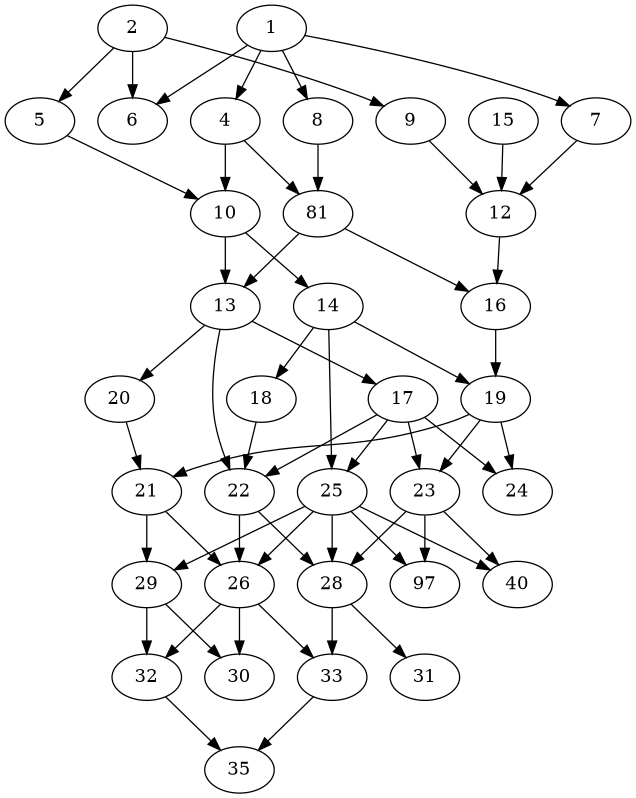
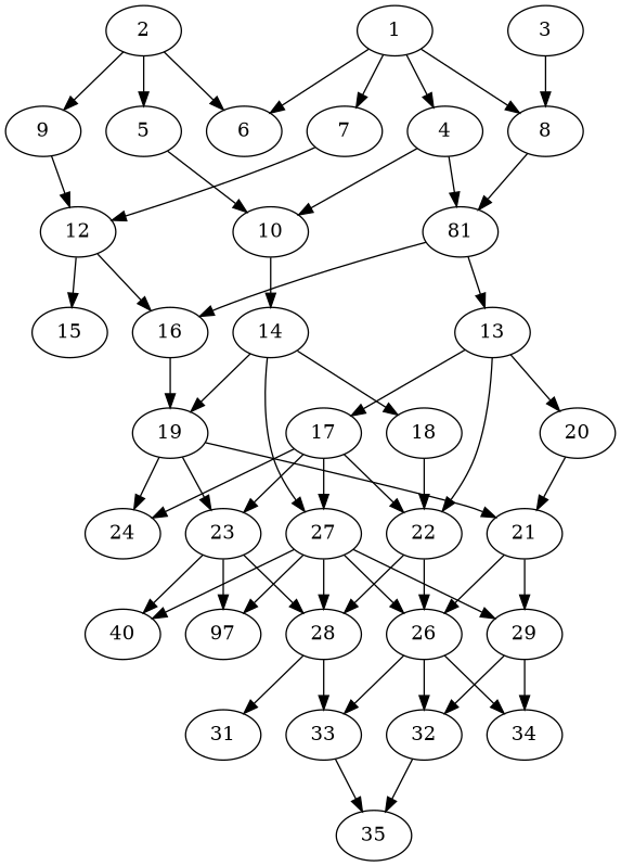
  digraph {
    node [alpha=0.16]
    1 [alpha=0.06 expect_size=19603456]
    4 [alpha=0.11 expect_size=45383680]
    6 [alpha=0.18 expect_size=5253120]
    7 [alpha=0.10 expect_size=19286016]
    8 [alpha=0.09 expect_size=43673600]
    10 [alpha=0.00 expect_size=28341248]
    n7 [expect_size=17728512 label=81]
    12 [alpha=0.01 expect_size=32318464]
    13 [alpha=0.08 expect_size=46011392]
    14 [expect_size=49115136]
    16 [alpha=0.19 expect_size=37917696]
    15 [expect_size=27341824]
    2 [alpha=0.06 expect_size=12372992]
    5 [alpha=0.04 expect_size=46483456]
    9 [expect_size=51422208]
+   3 [alpha=0.01 expect_size=9031680]
    17 [alpha=0.12 expect_size=34129920]
    20 [alpha=0.08 expect_size=22566912]
    22 [alpha=0.00 expect_size=13722624]
    18 [alpha=0.06 expect_size=9370624]
    19 [alpha=0.09 expect_size=31252480]
-   25 [alpha=0.20 expect_size=26667008]
+   25 [alpha=0.20 expect_size=26667008 label=27]
    23 [alpha=0.10 expect_size=16633856]
    24 [expect_size=36103168]
    21 [alpha=0.12 expect_size=22920192]
    26 [alpha=0.04 expect_size=17771520]
    28 [alpha=0.20 expect_size=45220864]
    n28 [alpha=0.14 expect_size=16043008 label=97]
    n29 [alpha=0.01 expect_size=33851392 label=40]
    29 [alpha=0.05 expect_size=12693504]
    32 [alpha=0.14 expect_size=33992704]
    33 [alpha=0.04 expect_size=34468864]
-   34 [alpha=0.12 expect_size=9923584 label=30]
+   34 [alpha=0.12 expect_size=9923584]
    31 [alpha=0.02 expect_size=51892224]
    35 [alpha=0.09 expect_size=47685632]
    1 -> 4
    1 -> 6
    1 -> 7
    1 -> 8
    4 -> 10
    4 -> n7
    7 -> 12
    8 -> n7
-   10 -> 13
    10 -> 14
    n7 -> 13
    n7 -> 16
    12 -> 16
-   15 -> 12
+   12 -> 15
    13 -> 17
    13 -> 20
    13 -> 22
    14 -> 18
    14 -> 19
    14 -> 25
    16 -> 19
    2 -> 6
    2 -> 5
    2 -> 9
    5 -> 10
    9 -> 12
+   3 -> 8
    17 -> 22
    17 -> 25
    17 -> 23
    17 -> 24
    20 -> 21
    22 -> 26
    22 -> 28
    18 -> 22
    19 -> 23
    19 -> 24
    19 -> 21
    25 -> 26
    25 -> 28
    25 -> n28
    25 -> n29
    25 -> 29
    23 -> 28
    23 -> n28
    23 -> n29
    21 -> 26
    21 -> 29
    26 -> 32
    26 -> 33
    26 -> 34
    28 -> 33
    28 -> 31
    29 -> 32
    29 -> 34
    32 -> 35
    33 -> 35
  }
